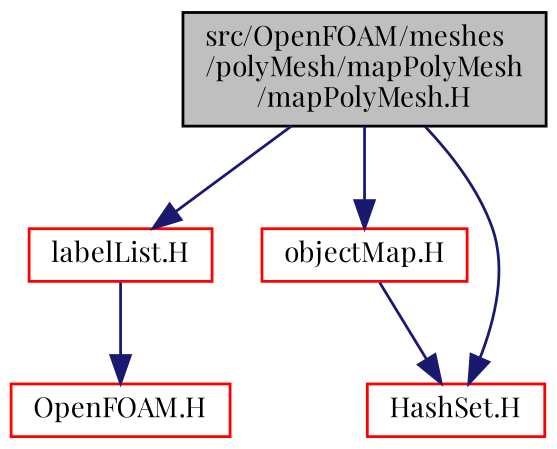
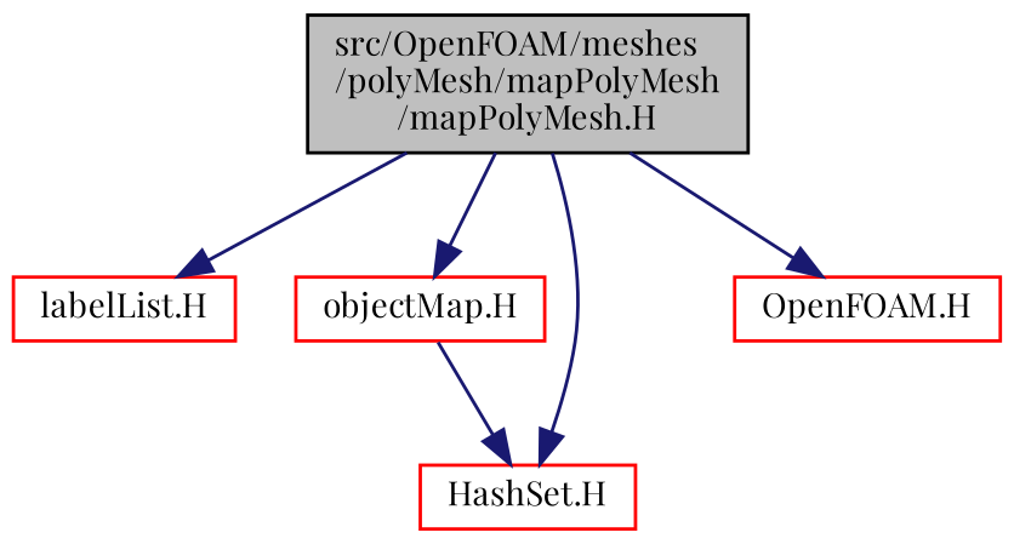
  digraph {
    fontname="Playfair Display"
    node [color=red fontname="Playfair Display" fontsize=10 shape=record]
    edge [color=midnightblue fontname="Playfair Display" fontsize=10 labelfontname=FreeSans labelfontsize=10 style=solid]
    n1 [color=black fillcolor=grey75 fontcolor=black height=0.2 label="src/OpenFOAM/meshes\l/polyMesh/mapPolyMesh\l/mapPolyMesh.H" style=filled width=0.4]
    n2 [height=0.2 label="labelList.H" width=0.4]
    n3 [height=0.2 label="objectMap.H" width=0.4]
    n4 [height=0.2 label="HashSet.H" width=0.4]
    n5 [height=0.2 label="OpenFOAM.H" width=0.4]
    n1 -> n2
    n1 -> n3
    n1 -> n4
-   n2 -> n5
+   n1 -> n5
    n3 -> n4
  }
